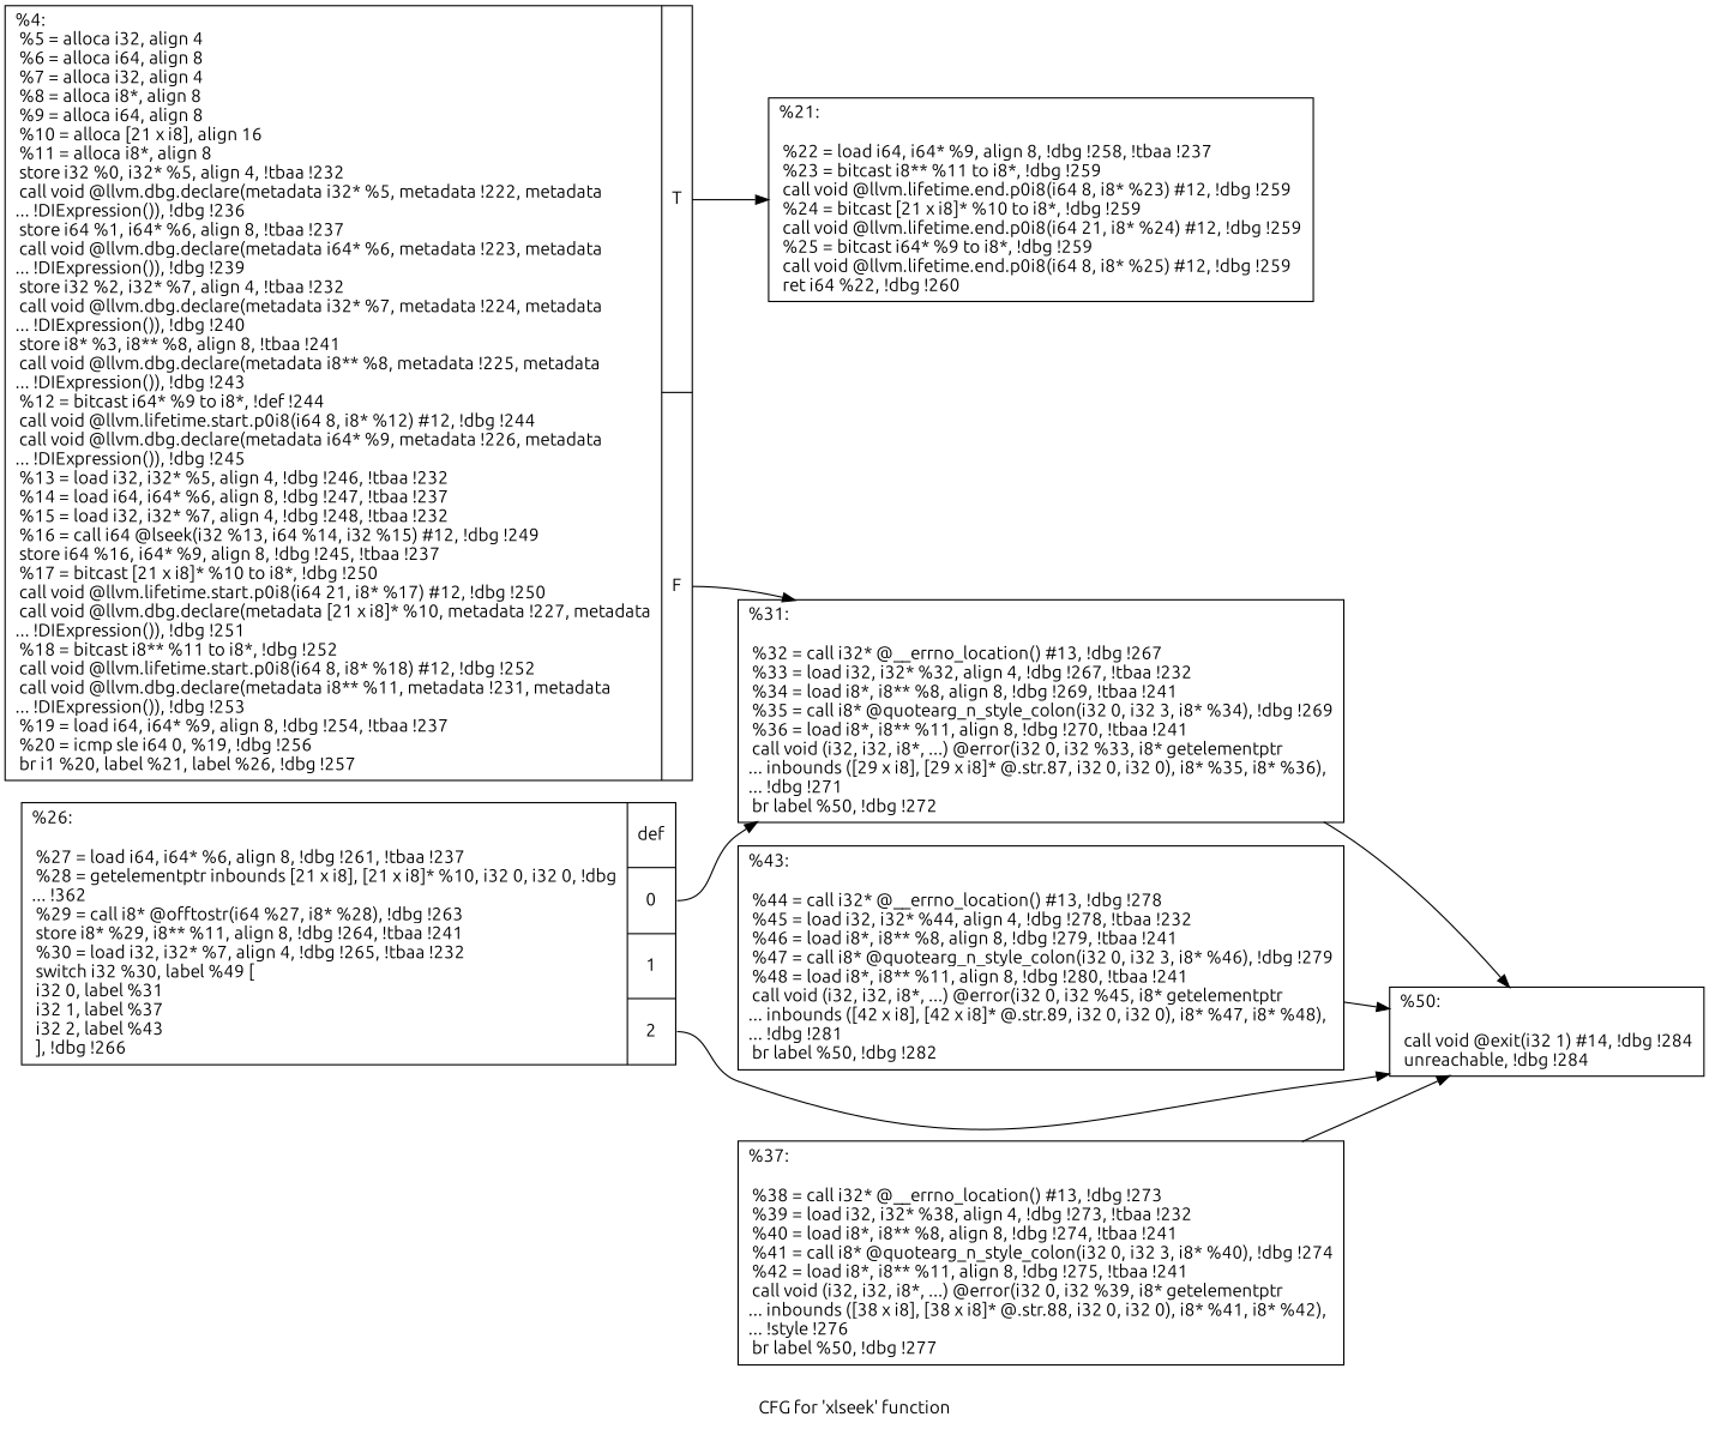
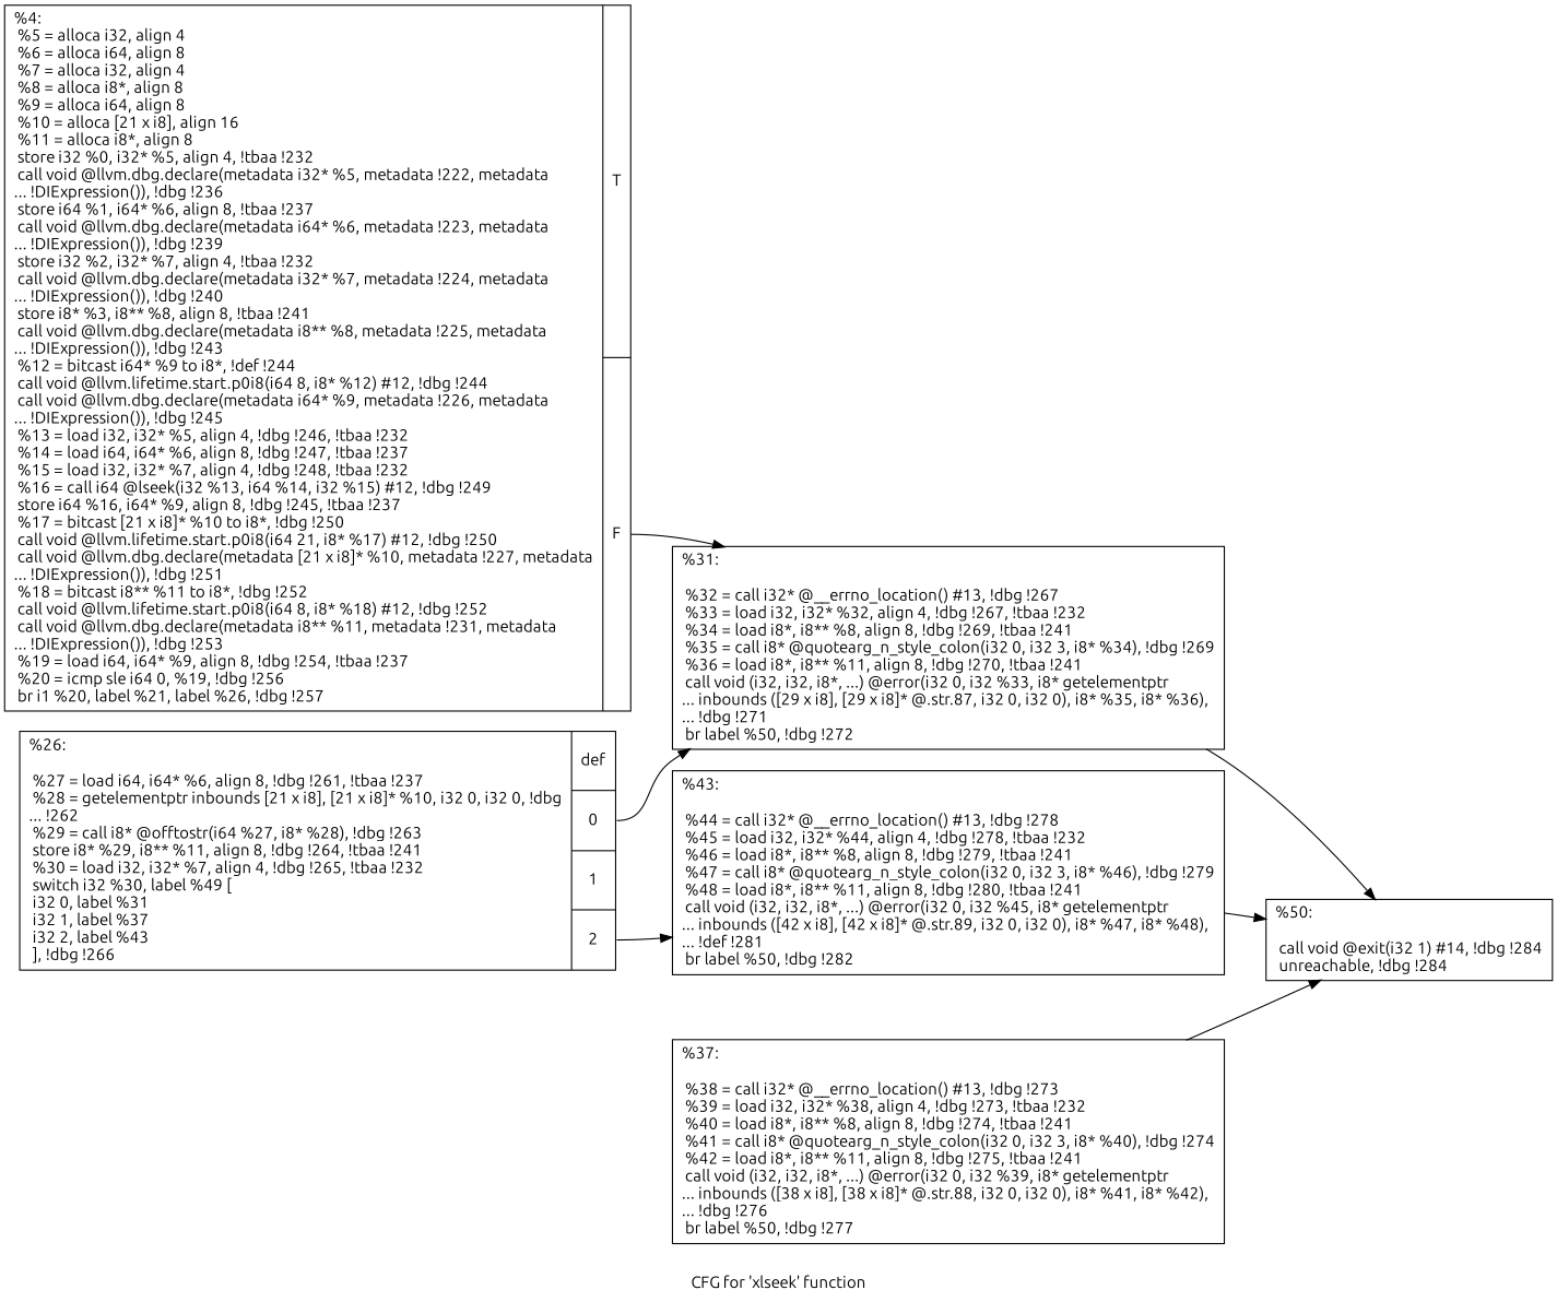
  digraph {
    fontname=Ubuntu
    label="CFG for 'xlseek' function"
    rankdir=LR
    node [fontname=Ubuntu shape=record]
    edge [fontname=Ubuntu]
    n1 [label="{%4:\l  %5 = alloca i32, align 4\l  %6 = alloca i64, align 8\l  %7 = alloca i32, align 4\l  %8 = alloca i8*, align 8\l  %9 = alloca i64, align 8\l  %10 = alloca [21 x i8], align 16\l  %11 = alloca i8*, align 8\l  store i32 %0, i32* %5, align 4, !tbaa !232\l  call void @llvm.dbg.declare(metadata i32* %5, metadata !222, metadata\l... !DIExpression()), !dbg !236\l  store i64 %1, i64* %6, align 8, !tbaa !237\l  call void @llvm.dbg.declare(metadata i64* %6, metadata !223, metadata\l... !DIExpression()), !dbg !239\l  store i32 %2, i32* %7, align 4, !tbaa !232\l  call void @llvm.dbg.declare(metadata i32* %7, metadata !224, metadata\l... !DIExpression()), !dbg !240\l  store i8* %3, i8** %8, align 8, !tbaa !241\l  call void @llvm.dbg.declare(metadata i8** %8, metadata !225, metadata\l... !DIExpression()), !dbg !243\l  %12 = bitcast i64* %9 to i8*, !def !244\l  call void @llvm.lifetime.start.p0i8(i64 8, i8* %12) #12, !dbg !244\l  call void @llvm.dbg.declare(metadata i64* %9, metadata !226, metadata\l... !DIExpression()), !dbg !245\l  %13 = load i32, i32* %5, align 4, !dbg !246, !tbaa !232\l  %14 = load i64, i64* %6, align 8, !dbg !247, !tbaa !237\l  %15 = load i32, i32* %7, align 4, !dbg !248, !tbaa !232\l  %16 = call i64 @lseek(i32 %13, i64 %14, i32 %15) #12, !dbg !249\l  store i64 %16, i64* %9, align 8, !dbg !245, !tbaa !237\l  %17 = bitcast [21 x i8]* %10 to i8*, !dbg !250\l  call void @llvm.lifetime.start.p0i8(i64 21, i8* %17) #12, !dbg !250\l  call void @llvm.dbg.declare(metadata [21 x i8]* %10, metadata !227, metadata\l... !DIExpression()), !dbg !251\l  %18 = bitcast i8** %11 to i8*, !dbg !252\l  call void @llvm.lifetime.start.p0i8(i64 8, i8* %18) #12, !dbg !252\l  call void @llvm.dbg.declare(metadata i8** %11, metadata !231, metadata\l... !DIExpression()), !dbg !253\l  %19 = load i64, i64* %9, align 8, !dbg !254, !tbaa !237\l  %20 = icmp sle i64 0, %19, !dbg !256\l  br i1 %20, label %21, label %26, !dbg !257\l|{<s0>T|<s1>F}}"]
-   n2 [label="{%21:\l\l  %22 = load i64, i64* %9, align 8, !dbg !258, !tbaa !237\l  %23 = bitcast i8** %11 to i8*, !dbg !259\l  call void @llvm.lifetime.end.p0i8(i64 8, i8* %23) #12, !dbg !259\l  %24 = bitcast [21 x i8]* %10 to i8*, !dbg !259\l  call void @llvm.lifetime.end.p0i8(i64 21, i8* %24) #12, !dbg !259\l  %25 = bitcast i64* %9 to i8*, !dbg !259\l  call void @llvm.lifetime.end.p0i8(i64 8, i8* %25) #12, !dbg !259\l  ret i64 %22, !dbg !260\l}"]
    n3 [label="{%31:\l\l  %32 = call i32* @__errno_location() #13, !dbg !267\l  %33 = load i32, i32* %32, align 4, !dbg !267, !tbaa !232\l  %34 = load i8*, i8** %8, align 8, !dbg !269, !tbaa !241\l  %35 = call i8* @quotearg_n_style_colon(i32 0, i32 3, i8* %34), !dbg !269\l  %36 = load i8*, i8** %11, align 8, !dbg !270, !tbaa !241\l  call void (i32, i32, i8*, ...) @error(i32 0, i32 %33, i8* getelementptr\l... inbounds ([29 x i8], [29 x i8]* @.str.87, i32 0, i32 0), i8* %35, i8* %36),\l... !dbg !271\l  br label %50, !dbg !272\l}"]
-   n4 [label="{%26:\l\l  %27 = load i64, i64* %6, align 8, !dbg !261, !tbaa !237\l  %28 = getelementptr inbounds [21 x i8], [21 x i8]* %10, i32 0, i32 0, !dbg\l... !362\l  %29 = call i8* @offtostr(i64 %27, i8* %28), !dbg !263\l  store i8* %29, i8** %11, align 8, !dbg !264, !tbaa !241\l  %30 = load i32, i32* %7, align 4, !dbg !265, !tbaa !232\l  switch i32 %30, label %49 [\l    i32 0, label %31\l    i32 1, label %37\l    i32 2, label %43\l  ], !dbg !266\l|{<s0>def|<s1>0|<s2>1|<s3>2}}"]
-   n5 [label="{%43:\l\l  %44 = call i32* @__errno_location() #13, !dbg !278\l  %45 = load i32, i32* %44, align 4, !dbg !278, !tbaa !232\l  %46 = load i8*, i8** %8, align 8, !dbg !279, !tbaa !241\l  %47 = call i8* @quotearg_n_style_colon(i32 0, i32 3, i8* %46), !dbg !279\l  %48 = load i8*, i8** %11, align 8, !dbg !280, !tbaa !241\l  call void (i32, i32, i8*, ...) @error(i32 0, i32 %45, i8* getelementptr\l... inbounds ([42 x i8], [42 x i8]* @.str.89, i32 0, i32 0), i8* %47, i8* %48),\l... !dbg !281\l  br label %50, !dbg !282\l}"]
+   n4 [label="{%26:\l\l  %27 = load i64, i64* %6, align 8, !dbg !261, !tbaa !237\l  %28 = getelementptr inbounds [21 x i8], [21 x i8]* %10, i32 0, i32 0, !dbg\l... !262\l  %29 = call i8* @offtostr(i64 %27, i8* %28), !dbg !263\l  store i8* %29, i8** %11, align 8, !dbg !264, !tbaa !241\l  %30 = load i32, i32* %7, align 4, !dbg !265, !tbaa !232\l  switch i32 %30, label %49 [\l    i32 0, label %31\l    i32 1, label %37\l    i32 2, label %43\l  ], !dbg !266\l|{<s0>def|<s1>0|<s2>1|<s3>2}}"]
+   n5 [label="{%43:\l\l  %44 = call i32* @__errno_location() #13, !dbg !278\l  %45 = load i32, i32* %44, align 4, !dbg !278, !tbaa !232\l  %46 = load i8*, i8** %8, align 8, !dbg !279, !tbaa !241\l  %47 = call i8* @quotearg_n_style_colon(i32 0, i32 3, i8* %46), !dbg !279\l  %48 = load i8*, i8** %11, align 8, !dbg !280, !tbaa !241\l  call void (i32, i32, i8*, ...) @error(i32 0, i32 %45, i8* getelementptr\l... inbounds ([42 x i8], [42 x i8]* @.str.89, i32 0, i32 0), i8* %47, i8* %48),\l... !def !281\l  br label %50, !dbg !282\l}"]
    n6 [label="{%50:\l\l  call void @exit(i32 1) #14, !dbg !284\l  unreachable, !dbg !284\l}"]
-   n7 [label="{%37:\l\l  %38 = call i32* @__errno_location() #13, !dbg !273\l  %39 = load i32, i32* %38, align 4, !dbg !273, !tbaa !232\l  %40 = load i8*, i8** %8, align 8, !dbg !274, !tbaa !241\l  %41 = call i8* @quotearg_n_style_colon(i32 0, i32 3, i8* %40), !dbg !274\l  %42 = load i8*, i8** %11, align 8, !dbg !275, !tbaa !241\l  call void (i32, i32, i8*, ...) @error(i32 0, i32 %39, i8* getelementptr\l... inbounds ([38 x i8], [38 x i8]* @.str.88, i32 0, i32 0), i8* %41, i8* %42),\l... !style !276\l  br label %50, !dbg !277\l}"]
-   n1 -> n2 [tailport=s0]
+   n7 [label="{%37:\l\l  %38 = call i32* @__errno_location() #13, !dbg !273\l  %39 = load i32, i32* %38, align 4, !dbg !273, !tbaa !232\l  %40 = load i8*, i8** %8, align 8, !dbg !274, !tbaa !241\l  %41 = call i8* @quotearg_n_style_colon(i32 0, i32 3, i8* %40), !dbg !274\l  %42 = load i8*, i8** %11, align 8, !dbg !275, !tbaa !241\l  call void (i32, i32, i8*, ...) @error(i32 0, i32 %39, i8* getelementptr\l... inbounds ([38 x i8], [38 x i8]* @.str.88, i32 0, i32 0), i8* %41, i8* %42),\l... !dbg !276\l  br label %50, !dbg !277\l}"]
    n1 -> n3 [tailport=s1]
    n3 -> n6
    n4 -> n3 [tailport=s1]
-   n4 -> n6 [tailport=s3]
+   n4 -> n5 [tailport=s3]
    n5 -> n6
    n7 -> n6
  }
